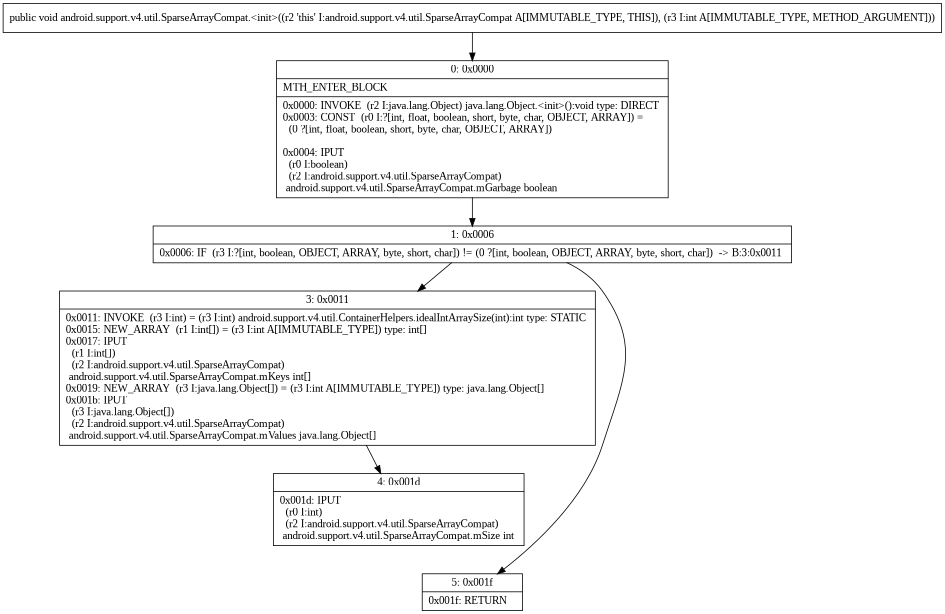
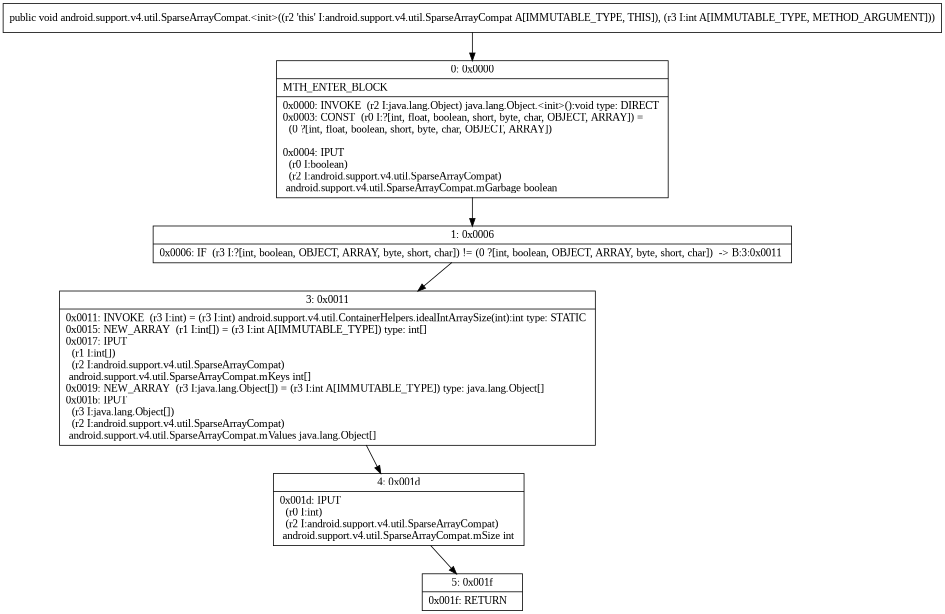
  digraph {
    fontname="Liberation Serif"
    node [fontname="Liberation Serif" shape=record]
    edge [fontname="Liberation Serif"]
    n1 [label="{0\:\ 0x0000|MTH_ENTER_BLOCK\l|0x0000: INVOKE  (r2 I:java.lang.Object) java.lang.Object.\<init\>():void type: DIRECT \l0x0003: CONST  (r0 I:?[int, float, boolean, short, byte, char, OBJECT, ARRAY]) = \l  (0 ?[int, float, boolean, short, byte, char, OBJECT, ARRAY])\l \l0x0004: IPUT  \l  (r0 I:boolean)\l  (r2 I:android.support.v4.util.SparseArrayCompat)\l android.support.v4.util.SparseArrayCompat.mGarbage boolean \l}"]
    n2 [label="{1\:\ 0x0006|0x0006: IF  (r3 I:?[int, boolean, OBJECT, ARRAY, byte, short, char]) != (0 ?[int, boolean, OBJECT, ARRAY, byte, short, char])  \-\> B:3:0x0011 \l}"]
    n3 [label="{3\:\ 0x0011|0x0011: INVOKE  (r3 I:int) = (r3 I:int) android.support.v4.util.ContainerHelpers.idealIntArraySize(int):int type: STATIC \l0x0015: NEW_ARRAY  (r1 I:int[]) = (r3 I:int A[IMMUTABLE_TYPE]) type: int[] \l0x0017: IPUT  \l  (r1 I:int[])\l  (r2 I:android.support.v4.util.SparseArrayCompat)\l android.support.v4.util.SparseArrayCompat.mKeys int[] \l0x0019: NEW_ARRAY  (r3 I:java.lang.Object[]) = (r3 I:int A[IMMUTABLE_TYPE]) type: java.lang.Object[] \l0x001b: IPUT  \l  (r3 I:java.lang.Object[])\l  (r2 I:android.support.v4.util.SparseArrayCompat)\l android.support.v4.util.SparseArrayCompat.mValues java.lang.Object[] \l}"]
    n4 [label="{4\:\ 0x001d|0x001d: IPUT  \l  (r0 I:int)\l  (r2 I:android.support.v4.util.SparseArrayCompat)\l android.support.v4.util.SparseArrayCompat.mSize int \l}"]
    n5 [label="{5\:\ 0x001f|0x001f: RETURN   \l}"]
    n6 [label="{public void android.support.v4.util.SparseArrayCompat.\<init\>((r2 'this' I:android.support.v4.util.SparseArrayCompat A[IMMUTABLE_TYPE, THIS]), (r3 I:int A[IMMUTABLE_TYPE, METHOD_ARGUMENT])) }"]
    n1 -> n2
    n2 -> n3
    n3 -> n4
-   n2 -> n5
+   n4 -> n5
    n6 -> n1
  }
